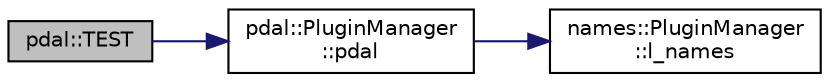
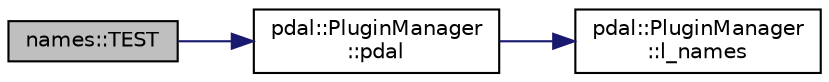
  digraph {
    rankdir=LR
    node [color=black fillcolor=white fontname=Helvetica fontsize=10 shape=record style=filled]
    edge [color=midnightblue fontname=Helvetica fontsize=10 labelfontname=Helvetica labelfontsize=10 style=solid]
-   n1 [fillcolor=grey75 fontcolor=black height=0.2 label="pdal::TEST" width=0.4]
+   n1 [fillcolor=grey75 fontcolor=black height=0.2 label="names::TEST" width=0.4]
    n2 [height=0.2 label="pdal::PluginManager\l::pdal" width=0.4]
-   n3 [height=0.2 label="names::PluginManager\l::l_names" width=0.4]
+   n3 [height=0.2 label="pdal::PluginManager\l::l_names" width=0.4]
    n1 -> n2
    n2 -> n3
  }
